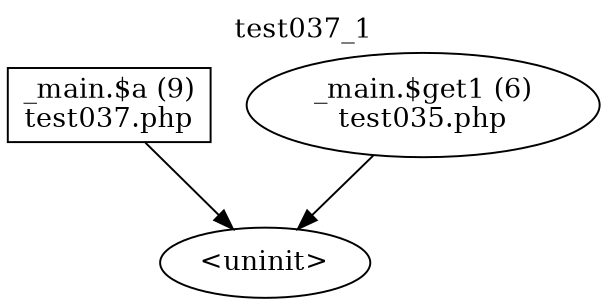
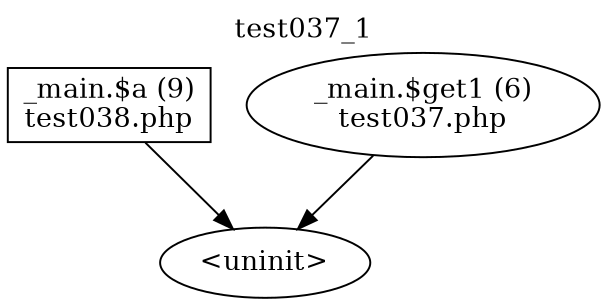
  digraph {
    label=test037_1
    labelloc=t
    node [shape=ellipse]
-   n1 [label="_main.$a (9)\ntest037.php" shape=box]
+   n1 [label="_main.$a (9)\ntest038.php" shape=box]
    n2 [label="<uninit>"]
-   n3 [label="_main.$get1 (6)\ntest035.php"]
+   n3 [label="_main.$get1 (6)\ntest037.php"]
    n1 -> n2
    n3 -> n2
  }
